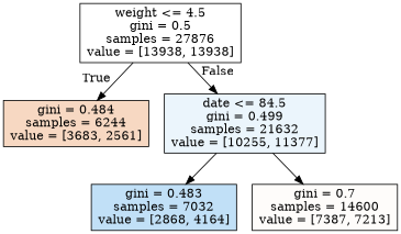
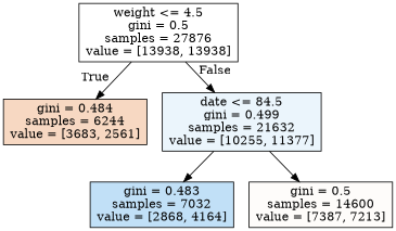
  digraph {
    node [color=black shape=box style=filled]
    n1 [fillcolor="#e5813900" label="weight <= 4.5\ngini = 0.5\nsamples = 27876\nvalue = [13938, 13938]"]
    n2 [fillcolor="#e581394e" label="gini = 0.484\nsamples = 6244\nvalue = [3683, 2561]"]
    n3 [fillcolor="#399de519" label="date <= 84.5\ngini = 0.499\nsamples = 21632\nvalue = [10255, 11377]"]
    n4 [fillcolor="#399de54f" label="gini = 0.483\nsamples = 7032\nvalue = [2868, 4164]"]
-   n5 [fillcolor="#e5813906" label="gini = 0.7\nsamples = 14600\nvalue = [7387, 7213]"]
+   n5 [fillcolor="#e5813906" label="gini = 0.5\nsamples = 14600\nvalue = [7387, 7213]"]
    n1 -> n2 [headlabel=True labelangle=45 labeldistance=2.5]
    n1 -> n3 [headlabel=False labelangle=-45 labeldistance=2.5]
    n3 -> n4
    n3 -> n5
  }
